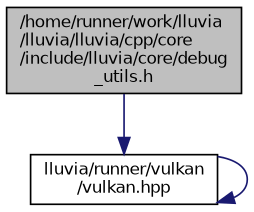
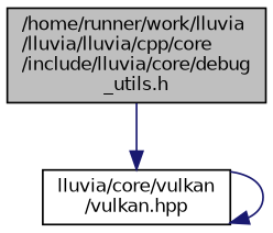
  digraph {
    node [color=black fontname=Helvetica fontsize=10 shape=record style=filled]
    edge [color=midnightblue fontname=Helvetica fontsize=10 labelfontname=Helvetica labelfontsize=10 style=solid]
    n1 [fillcolor=grey75 fontcolor=black height=0.2 label="/home/runner/work/lluvia\l/lluvia/lluvia/cpp/core\l/include/lluvia/core/debug\l_utils.h" width=0.4]
-   n2 [fillcolor=white height=0.2 label="lluvia/runner/vulkan\l/vulkan.hpp" width=0.4]
+   n2 [fillcolor=white height=0.2 label="lluvia/core/vulkan\l/vulkan.hpp" width=0.4]
    n1 -> n2
    n2 -> n2
  }
